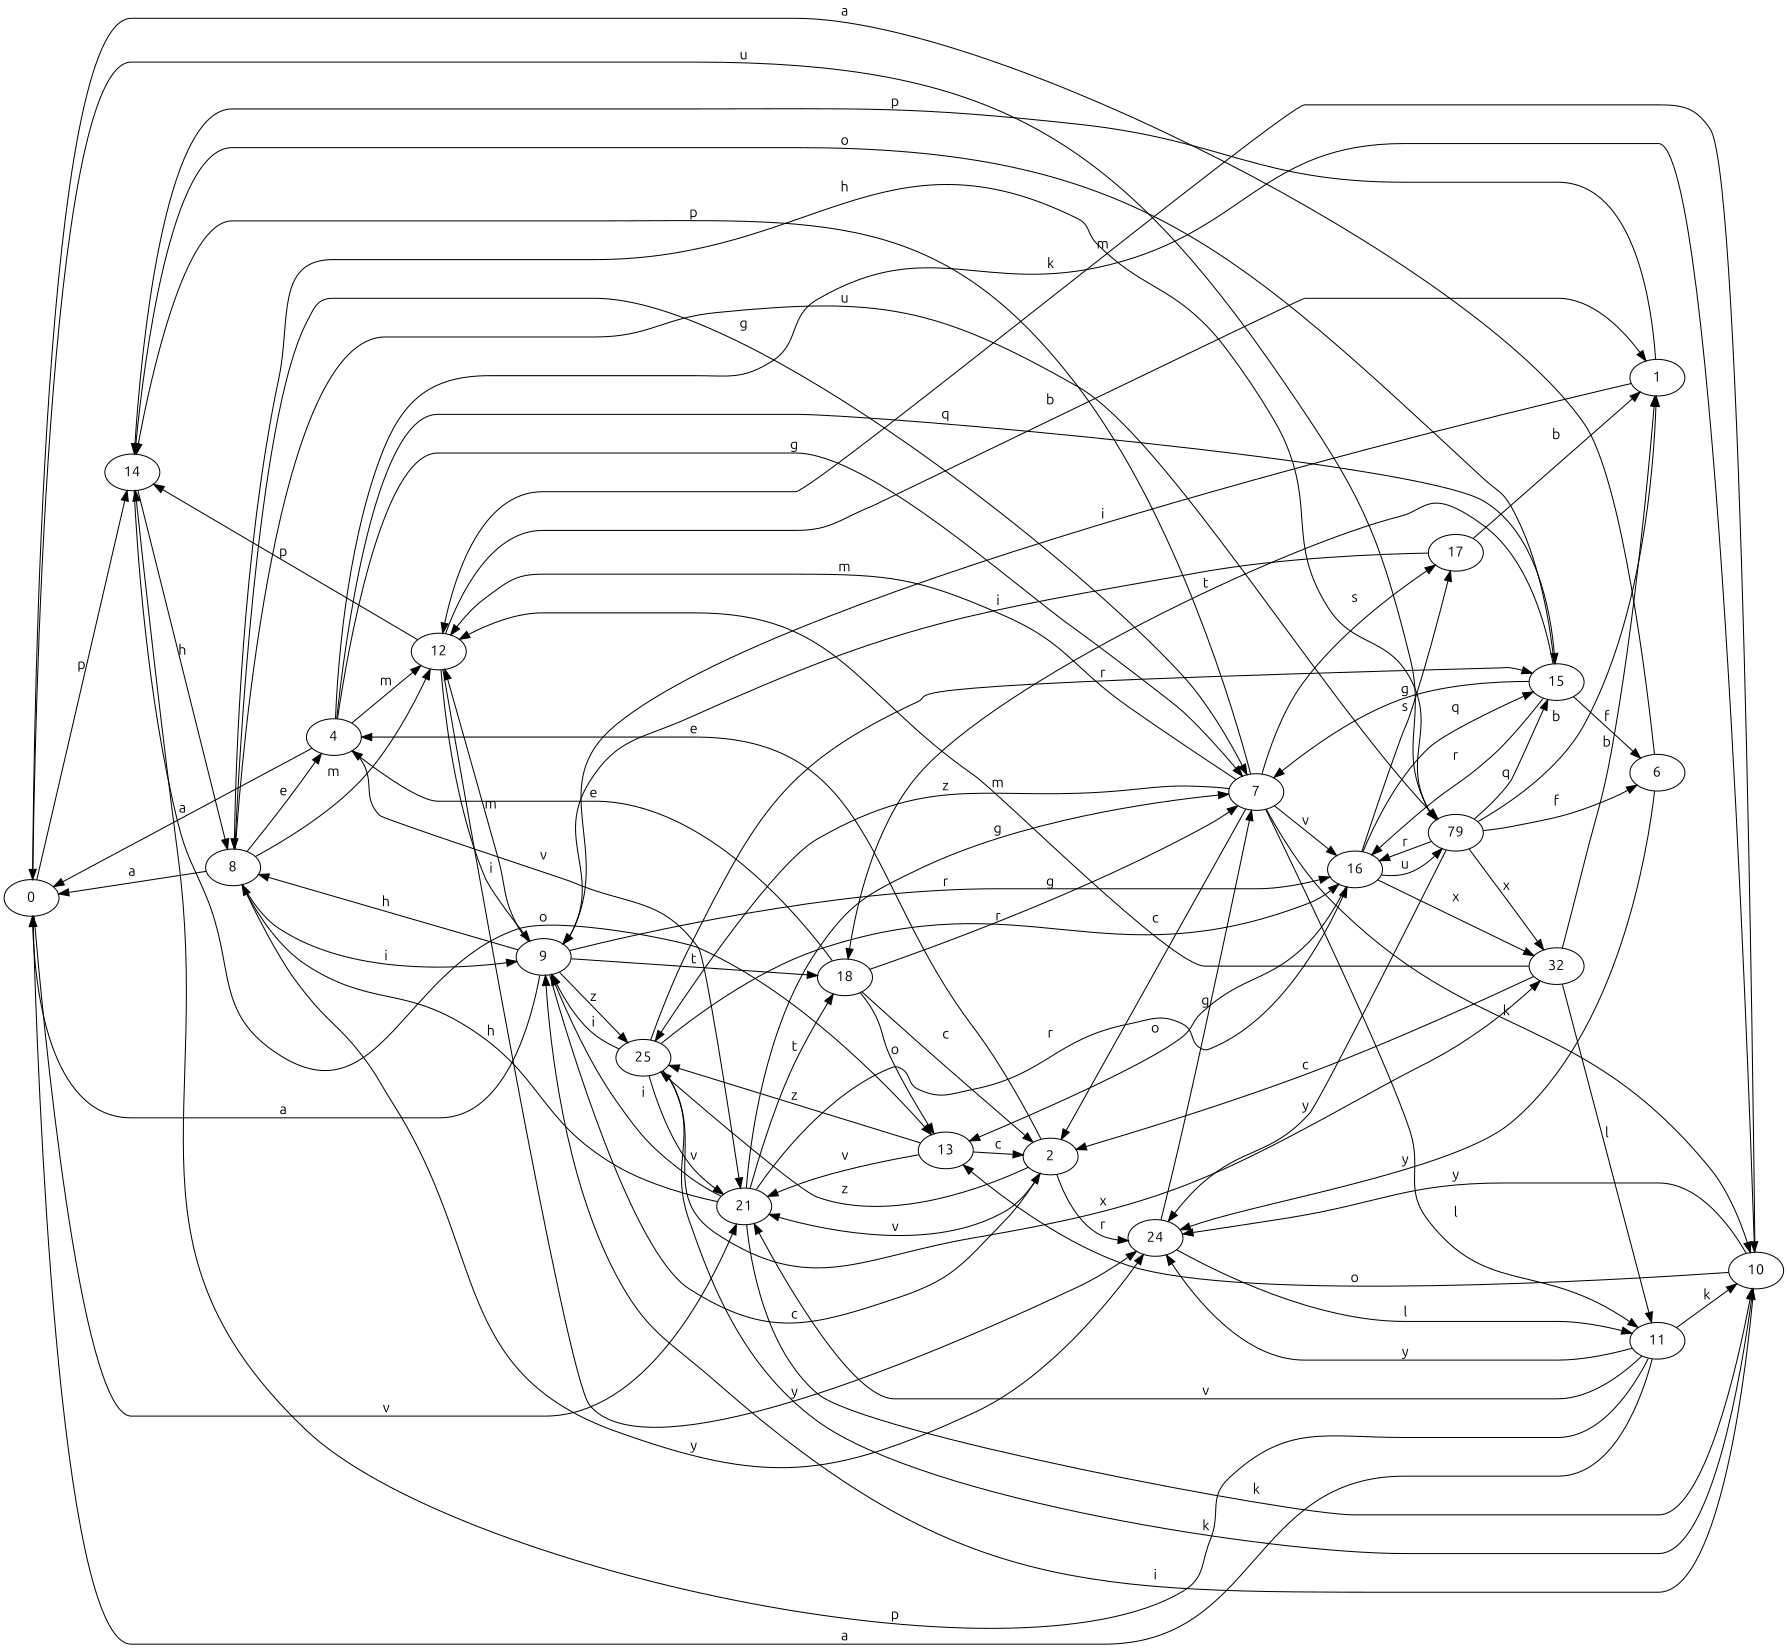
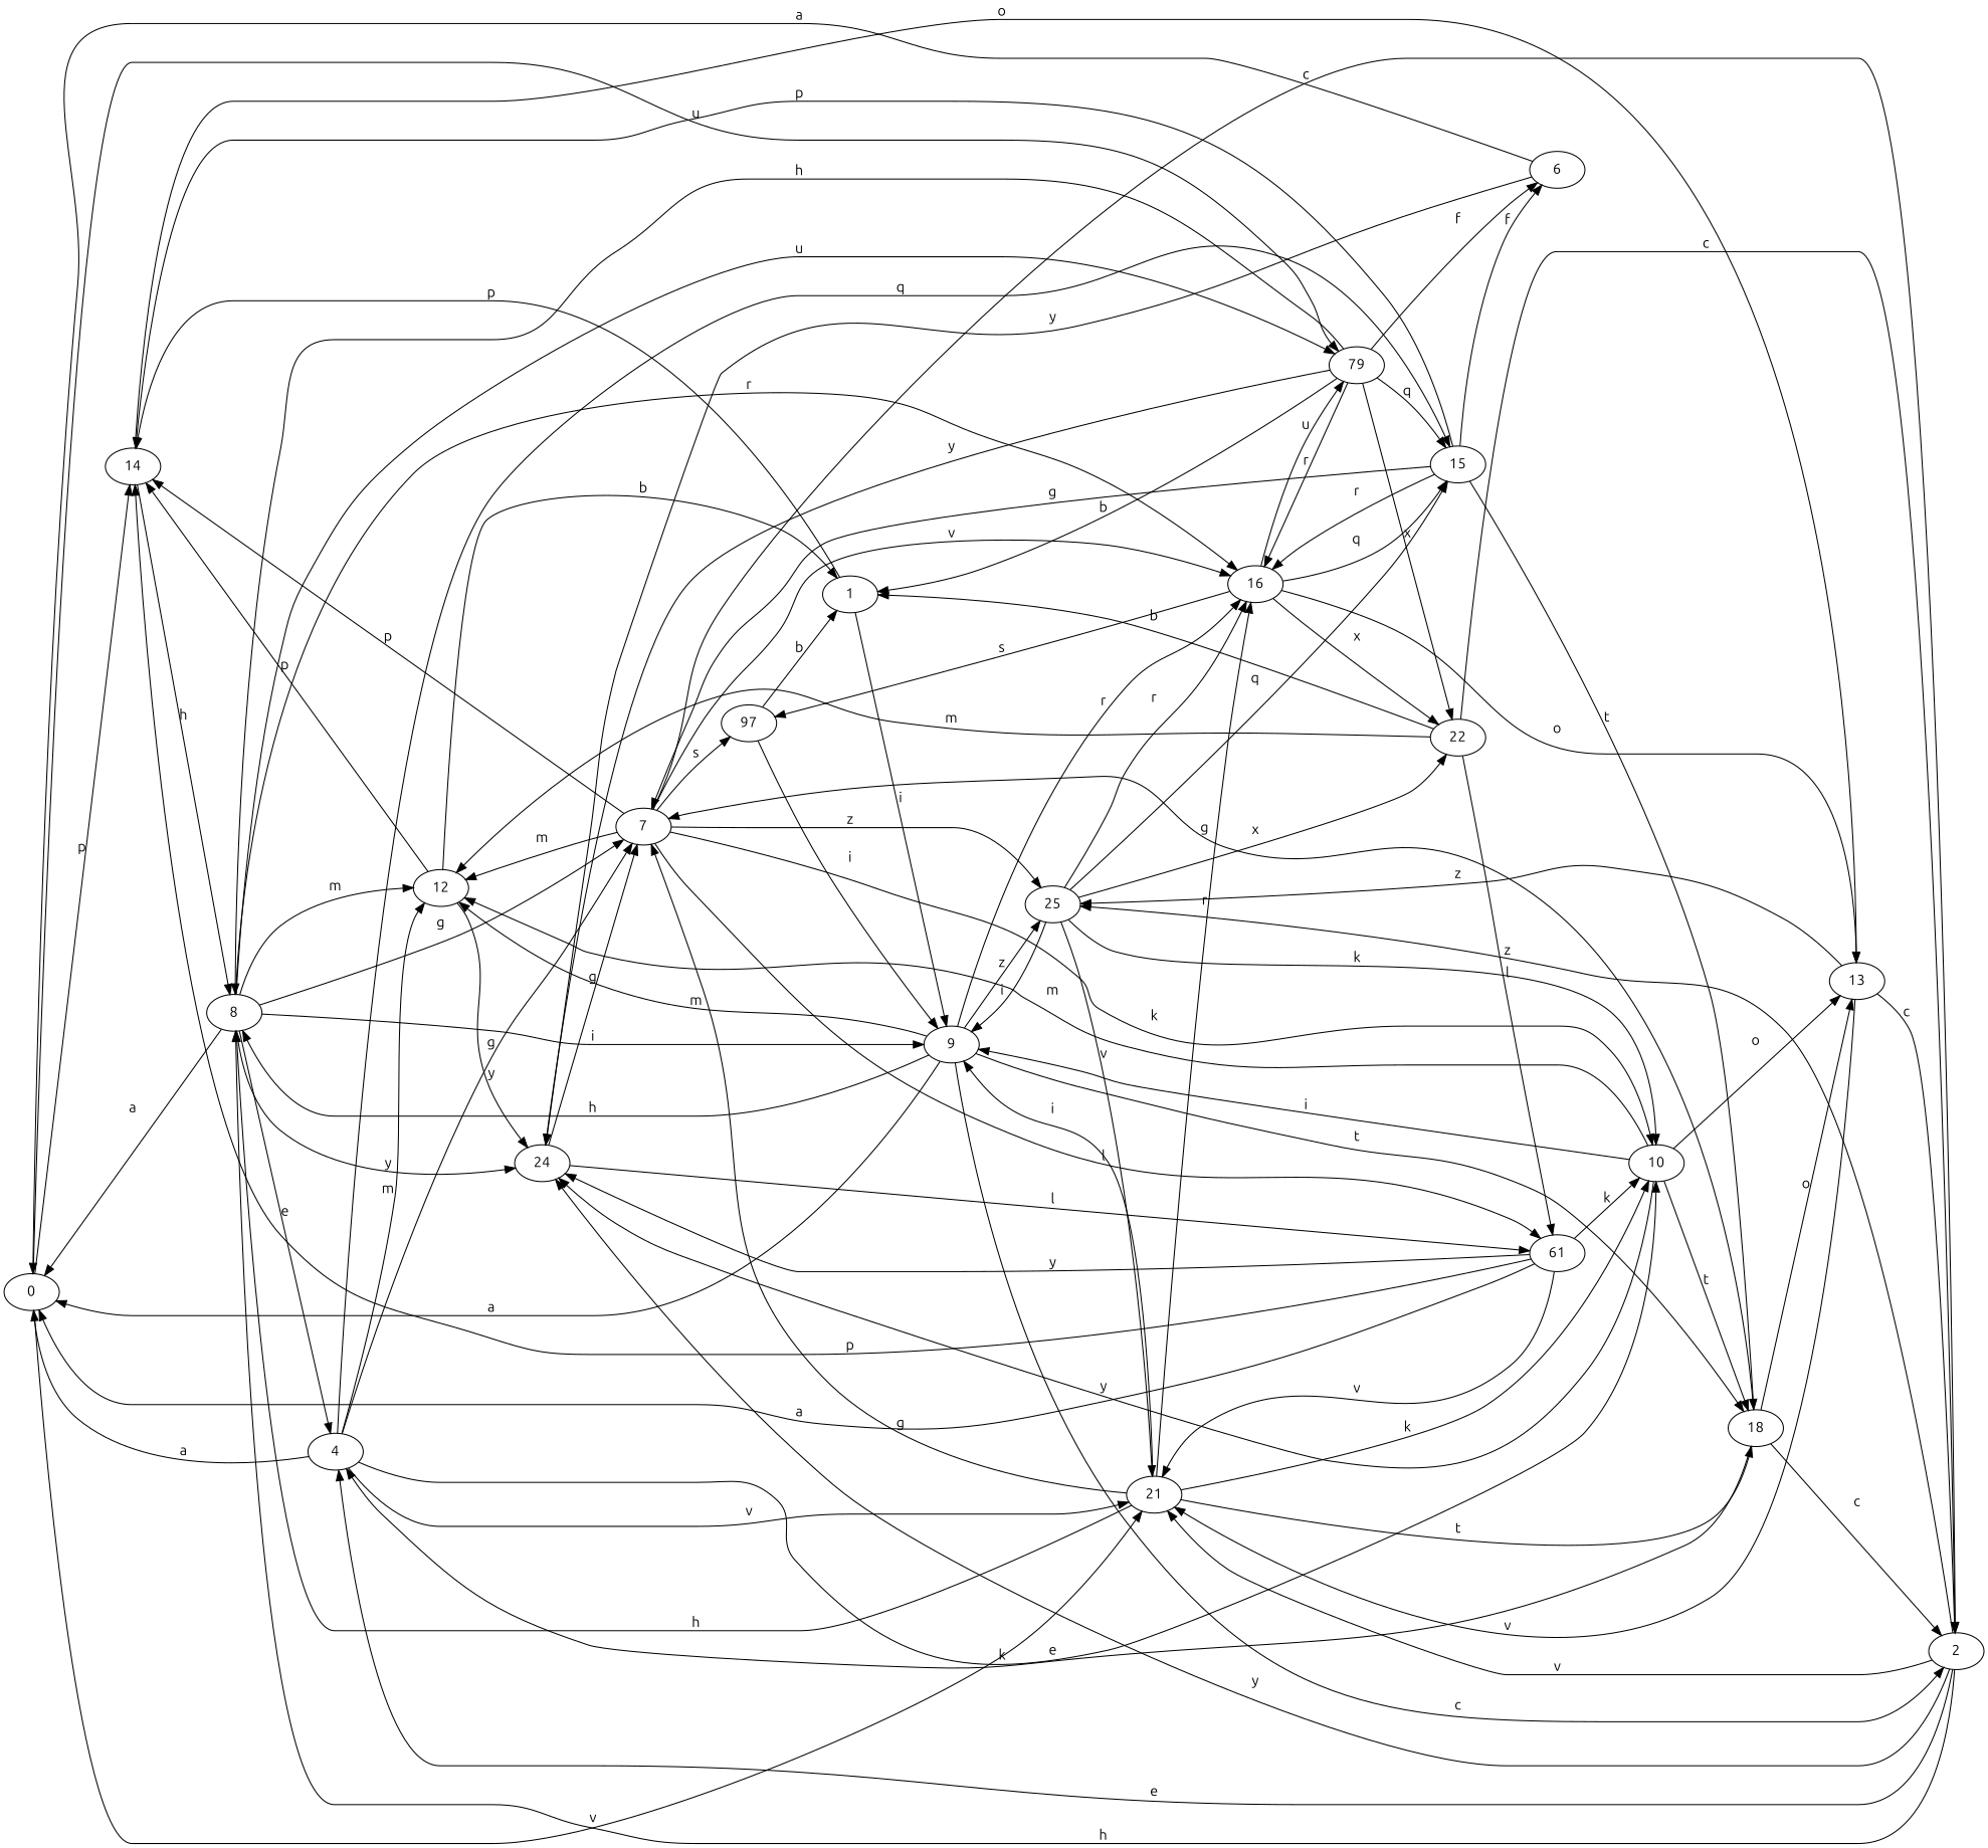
  strict digraph {
    fontname=Ubuntu
    rankdir=LR
    node [fontname=Ubuntu]
    edge [fontname=Ubuntu]
    0
    14
    n3 [label=79]
    21
    8
    13
    1
    24
    15
    6
    16
-   22 [label=32]
+   22
    9
    7
    10
    18
    2
    25
    12
    4
-   11
-   17
+   11 [label=61]
+   17 [label=97]
    0 -> 14 [label=p]
    0 -> n3 [label=u]
    0 -> 21 [label=v]
    14 -> 8 [label=h]
    14 -> 13 [label=o]
    n3 -> 8 [label=h]
    n3 -> 1 [label=b]
    n3 -> 24 [label=y]
    n3 -> 15 [label=q]
    n3 -> 6 [label=f]
    n3 -> 16 [label=r]
    n3 -> 22 [label=x]
    21 -> 8 [label=h]
    21 -> 16 [label=r]
    21 -> 9 [label=i]
    21 -> 7 [label=g]
    21 -> 10 [label=k]
    21 -> 18 [label=t]
    8 -> 0 [label=a]
    8 -> n3 [label=u]
    8 -> 24 [label=y]
+   8 -> 16 [label=r]
    8 -> 9 [label=i]
    8 -> 7 [label=g]
    8 -> 12 [label=m]
    8 -> 4 [label=e]
    13 -> 21 [label=v]
    13 -> 2 [label=c]
    13 -> 25 [label=z]
    1 -> 14 [label=p]
    1 -> 9 [label=i]
    24 -> 7 [label=g]
    24 -> 11 [label=l]
-   15 -> 14 [label=o]
+   15 -> 14 [label=p]
    15 -> 6 [label=f]
    15 -> 16 [label=r]
    15 -> 7 [label=g]
    15 -> 18 [label=t]
    6 -> 0 [label=a]
    6 -> 24 [label=y]
    16 -> n3 [label=u]
    16 -> 13 [label=o]
    16 -> 15 [label=q]
    16 -> 22 [label=x]
    16 -> 17 [label=s]
    22 -> 1 [label=b]
    22 -> 2 [label=c]
    22 -> 12 [label=m]
    22 -> 11 [label=l]
    9 -> 0 [label=a]
    9 -> 8 [label=h]
    9 -> 16 [label=r]
    9 -> 18 [label=t]
    9 -> 2 [label=c]
    9 -> 25 [label=z]
    9 -> 12 [label=m]
    7 -> 14 [label=p]
    7 -> 16 [label=v]
    7 -> 10 [label=k]
    7 -> 2 [label=c]
    7 -> 25 [label=z]
    7 -> 12 [label=m]
    7 -> 11 [label=l]
    7 -> 17 [label=s]
    10 -> 13 [label=o]
    10 -> 24 [label=y]
    10 -> 9 [label=i]
+   10 -> 18 [label=t]
    10 -> 12 [label=m]
    18 -> 13 [label=o]
    18 -> 7 [label=g]
    18 -> 2 [label=c]
    18 -> 4 [label=e]
    2 -> 21 [label=v]
-   2 -> 24 [label=r]
+   2 -> 8 [label=h]
+   2 -> 24 [label=y]
    2 -> 25 [label=z]
    2 -> 4 [label=e]
    25 -> 21 [label=v]
-   25 -> 15 [label=r]
+   25 -> 15 [label=q]
    25 -> 16 [label=r]
    25 -> 22 [label=x]
    25 -> 9 [label=i]
    25 -> 10 [label=k]
    12 -> 14 [label=p]
    12 -> 1 [label=b]
    12 -> 24 [label=y]
-   12 -> 9 [label=i]
    4 -> 0 [label=a]
    4 -> 21 [label=v]
    4 -> 15 [label=q]
    4 -> 7 [label=g]
    4 -> 10 [label=k]
    4 -> 12 [label=m]
    11 -> 0 [label=a]
    11 -> 14 [label=p]
    11 -> 21 [label=v]
    11 -> 24 [label=y]
    11 -> 10 [label=k]
    17 -> 1 [label=b]
    17 -> 9 [label=i]
  }
